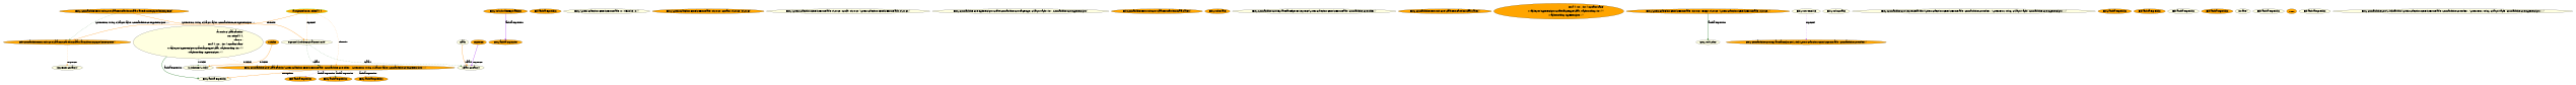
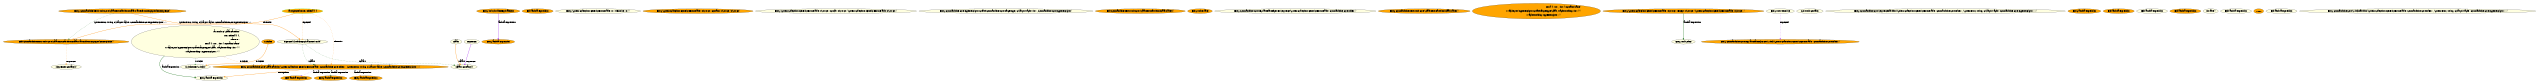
  digraph {
    node [cluster="lambda expression" file="TokenPartitioner.cs" fillcolor=orange style=filled]
    edge [arrowhead=dot color=darkorange style=dashed]
    n1 [cluster="CommandLine.Tests.Unit.Core.ScalarTests.Partition_scalar_values_from_empty_token_sequence()" label="Entry CommandLine.Tests.Unit.Core.ScalarTests.Partition_scalar_values_from_empty_token_sequence()" span="13-13"]
    n2 [cluster="CommandLine.Tests.Unit.Core.ScalarTests.Partition_scalar_values_from_empty_token_sequence()" fillcolor=lightyellow label="expected.ShouldBeEquivalentTo(result)" span="24-24"]
    n3 [cluster="CommandLine.Tests.Unit.Core.ScalarTests.Partition_scalar_values_from_empty_token_sequence()" label="Exit CommandLine.Tests.Unit.Core.ScalarTests.Partition_scalar_values_from_empty_token_sequence()" span="13-13"]
    n4 [cluster="CommandLine.Core.Scalar.Partition(System.Collections.Generic.IEnumerable<CommandLine.Core.Token>, System.Func<string, CSharpx.Maybe<CommandLine.Core.TypeDescriptor>>)" label="Entry CommandLine.Core.Scalar.Partition(System.Collections.Generic.IEnumerable<CommandLine.Core.Token>, System.Func<string, CSharpx.Maybe<CommandLine.Core.TypeDescriptor>>)" span="12-12"]
    n5 [fillcolor=lightyellow label="!scalars.Contains(t)" span="22-22"]
    n6 [fillcolor=lightyellow label="!sequences.Contains(t)" span="23-23"]
    n7 [cluster="CommandLine.Tests.Unit.Core.ScalarTests.Partition_scalar_values_from_empty_token_sequence()" color=green community=0 label="var expected = new Token[] { }" prediction=0 span="15-15"]
    n8 [fillcolor=lightyellow label="Entry lambda expression" span="19-22"]
    n9 [label="Exit lambda expression" span="38-41"]
    n10 [label="Entry lambda expression" span="22-22"]
    n11 [label="Entry lambda expression" span="23-23"]
    n12 [cluster="CommandLine.Tests.Unit.Core.ScalarTests.Partition_scalar_values_from_empty_token_sequence()" fillcolor=lightyellow label="var result = Scalar.Partition(\r\n                new Token[] { },\r\n                name =>\r\n                    new[] { ''str'', ''int'' }.Contains(name)\r\n                        ? Maybe.Just(TypeDescriptor.Create(TargetType.Scalar, Maybe.Nothing<int>()))\r\n                        : Maybe.Nothing<TypeDescriptor>())" span="17-22"]
    n13 [fillcolor=lightyellow label="!switches.ForSwitch(t)" span="21-21"]
    n14 [cluster="Unk.ShouldBeEquivalentTo" label="Entry Unk.ShouldBeEquivalentTo"]
    n15 [label="Entry lambda expression" span="24-24"]
    n16 [label="Exit lambda expression" span="19-22"]
    n17 [cluster="System.Collections.Generic.IEnumerable<T>.Memorize<T>()" fillcolor=lightyellow label="Entry System.Collections.Generic.IEnumerable<T>.Memorize<T>()" span="374-374"]
    n18 [cluster="System.Collections.Generic.IEnumerable<TSource>.Contains<TSource>(TSource)" label="Entry System.Collections.Generic.IEnumerable<TSource>.Contains<TSource>(TSource)" span="0-0"]
    n19 [cluster="System.Collections.Generic.IEnumerable<TSource>.Concat<TSource>(System.Collections.Generic.IEnumerable<TSource>)" fillcolor=lightyellow label="Entry System.Collections.Generic.IEnumerable<TSource>.Concat<TSource>(System.Collections.Generic.IEnumerable<TSource>)" span="0-0"]
    n20 [cluster="CommandLine.Core.TypeDescriptor.Create(CommandLine.Core.TargetType, CSharpx.Maybe<int>, CommandLine.Core.TypeDescriptor)" fillcolor=lightyellow label="Entry CommandLine.Core.TypeDescriptor.Create(CommandLine.Core.TargetType, CSharpx.Maybe<int>, CommandLine.Core.TypeDescriptor)" span="35-35"]
    n21 [cluster="CommandLine.Tests.Unit.Core.ScalarTests.Partition_scalar_values()" label="Exit CommandLine.Tests.Unit.Core.ScalarTests.Partition_scalar_values()" span="28-28"]
    n22 [cluster="Unk.IsValue" label="Entry Unk.IsValue"]
    n23 [cluster="CommandLine.Core.KeyValuePairHelper.ForSequence(System.Collections.Generic.IEnumerable<CommandLine.Core.Token>)" fillcolor=lightyellow label="Entry CommandLine.Core.KeyValuePairHelper.ForSequence(System.Collections.Generic.IEnumerable<CommandLine.Core.Token>)" span="22-22"]
    n24 [cluster="CommandLine.Tests.Unit.Core.ScalarTests.Partition_scalar_values()" label="Entry CommandLine.Tests.Unit.Core.ScalarTests.Partition_scalar_values()" span="28-28"]
    n25 [label="new[] { ''str'', ''int'' }.Contains(name)\r\n                        ? Maybe.Just(TypeDescriptor.Create(TargetType.Scalar, Maybe.Nothing<int>()))\r\n                        : Maybe.Nothing<TypeDescriptor>()" span="39-41"]
    n26 [cluster="System.Collections.Generic.IEnumerable<TSource>.Except<TSource>(System.Collections.Generic.IEnumerable<TSource>)" label="Entry System.Collections.Generic.IEnumerable<TSource>.Except<TSource>(System.Collections.Generic.IEnumerable<TSource>)" span="0-0"]
    n27 [cluster="Unk.Select" fillcolor=lightyellow label="Entry Unk.Select"]
    n28 [cluster="CommandLine.Core.KeyValuePairHelper.ForSwitch(System.Collections.Generic.IEnumerable<CommandLine.Core.Token>)" label="Entry CommandLine.Core.KeyValuePairHelper.ForSwitch(System.Collections.Generic.IEnumerable<CommandLine.Core.Token>)" span="10-10"]
    n29 [cluster="Unk.Memorize" fillcolor=lightyellow label="Entry Unk.Memorize"]
-   n30 [cluster="Unk.Contains" fillcolor=lightyellow label="Entry Unk.Contains"]
+   n30 [cluster="Unk.Contains" fillcolor=lightyellow label="Core Unk.Contains"]
    n31 [cluster="CommandLine.Core.Sequence.Partition(System.Collections.Generic.IEnumerable<CommandLine.Core.Token>, System.Func<string, CSharpx.Maybe<CommandLine.Core.TypeDescriptor>>)" fillcolor=lightyellow label="Entry CommandLine.Core.Sequence.Partition(System.Collections.Generic.IEnumerable<CommandLine.Core.Token>, System.Func<string, CSharpx.Maybe<CommandLine.Core.TypeDescriptor>>)" span="12-12"]
    n32 [label="Entry lambda expression" span="31-31"]
    n33 [label="Exit lambda expression" span="21-21"]
    n34 [fillcolor=lightyellow label="Exit lambda expression" span="22-22"]
    n35 [label="Exit lambda expression" span="23-23"]
    n36 [fillcolor=lightyellow label="v.IsValue()" span="24-24"]
    n37 [fillcolor=lightyellow label="Exit lambda expression" span="24-24"]
    n38 [label="t.Text" span="31-31"]
    n39 [fillcolor=lightyellow label="Exit lambda expression" span="31-31"]
    n40 [cluster="CommandLine.Core.Switch.Partition(System.Collections.Generic.IEnumerable<CommandLine.Core.Token>, System.Func<string, CSharpx.Maybe<CommandLine.Core.TypeDescriptor>>)" fillcolor=lightyellow label="Entry CommandLine.Core.Switch.Partition(System.Collections.Generic.IEnumerable<CommandLine.Core.Token>, System.Func<string, CSharpx.Maybe<CommandLine.Core.TypeDescriptor>>)" span="11-11"]
    n41 [label=switches cluster=""]
    n42 [fillcolor=lightyellow label=scalars cluster=""]
-   n43 [label=sequences cluster=""]
+   n43 [fillcolor=lightyellow label=sequences cluster=""]
    n1 -> n2 [label="System.Func<string, CSharpx.Maybe<CommandLine.Core.TypeDescriptor>>" style=bold]
    n1 -> n3 [arrowhead=tee color=darkgreen label="System.Func<string, CSharpx.Maybe<CommandLine.Core.TypeDescriptor>>"]
    n2 -> n4 [color=darkgreen label=scalars]
    n2 -> n5 [color=darkgreen label=scalars]
    n3 -> n6 [label=sequences]
    n4 -> n8 [arrowhead=tee label=nonOptions style=bold]
    n4 -> n9 [arrowhead=tee color=purple label="lambda expression"]
    n4 -> n10 [arrowhead=tee color=darkgreen label="lambda expression"]
    n4 -> n11 [label="lambda expression"]
    n7 -> n2 [arrowhead=tee label=expected]
    n7 -> n3 [label=tokenList style=bold]
    n7 -> n4 [label=tokenList]
    n12 -> n4 [label=switches]
    n12 -> n8 [color=darkgreen label="lambda expression" style=bold]
    n12 -> n13 [arrowhead=tee color=darkgreen label=switches]
    n14 -> n15 [color=purple label="lambda expression" style=bold]
    n26 -> n27 [color=darkgreen label="lambda expression" style=bold]
    n29 -> n28 [color=purple label=expected]
    n41 -> n13 [arrowhead=tee label=switches style=bold]
    n42 -> n5 [label=scalars style=bold]
    n43 -> n5 [arrowhead=tee color=purple label=sequences style=bold]
  }
